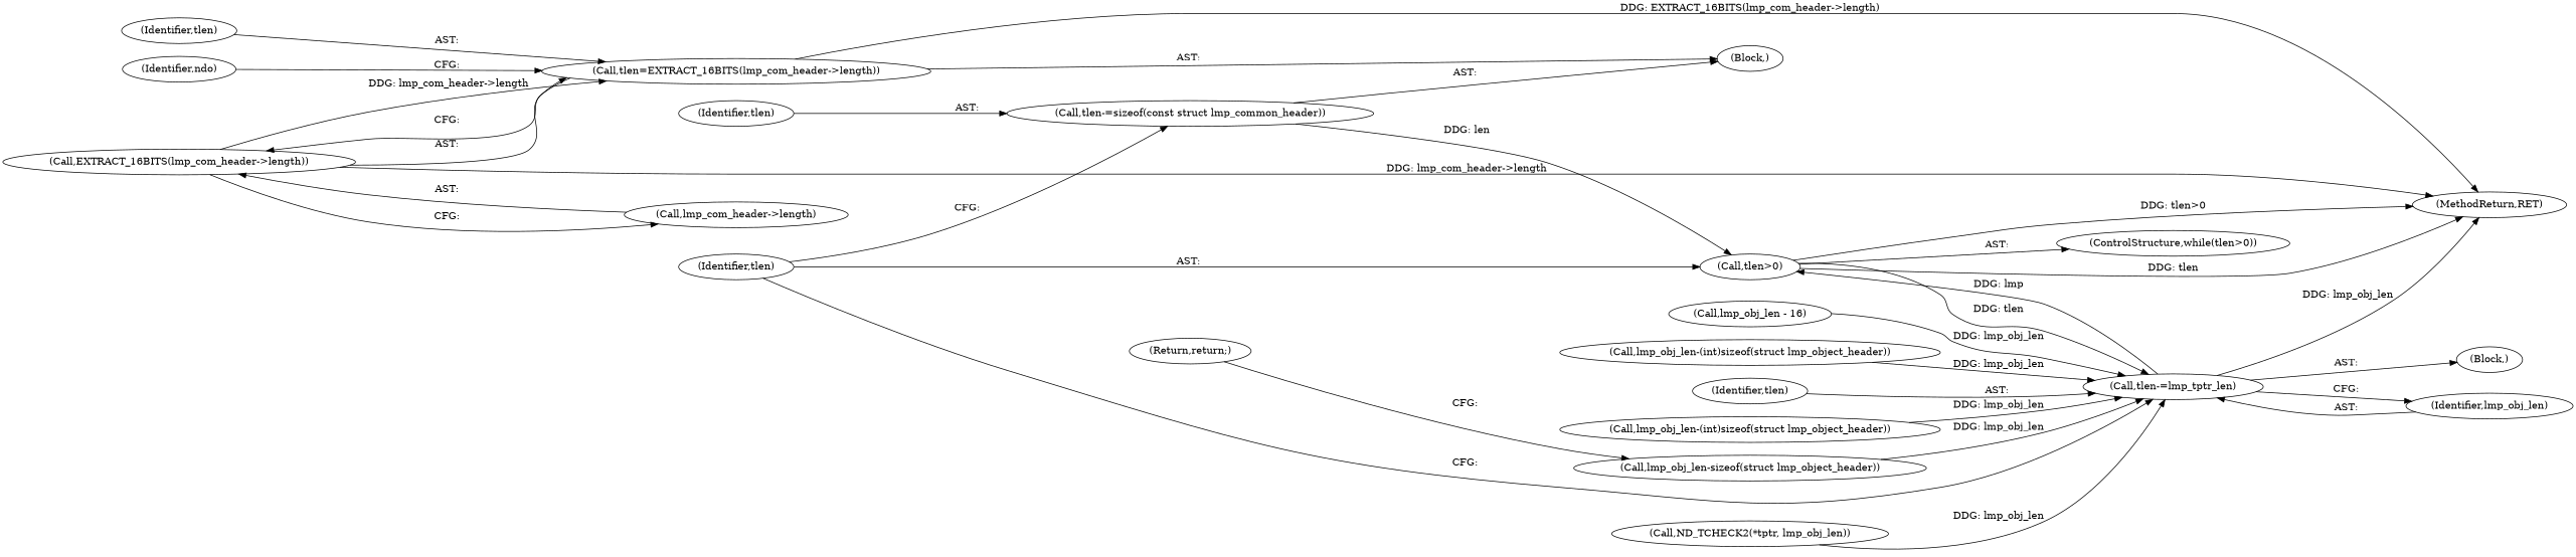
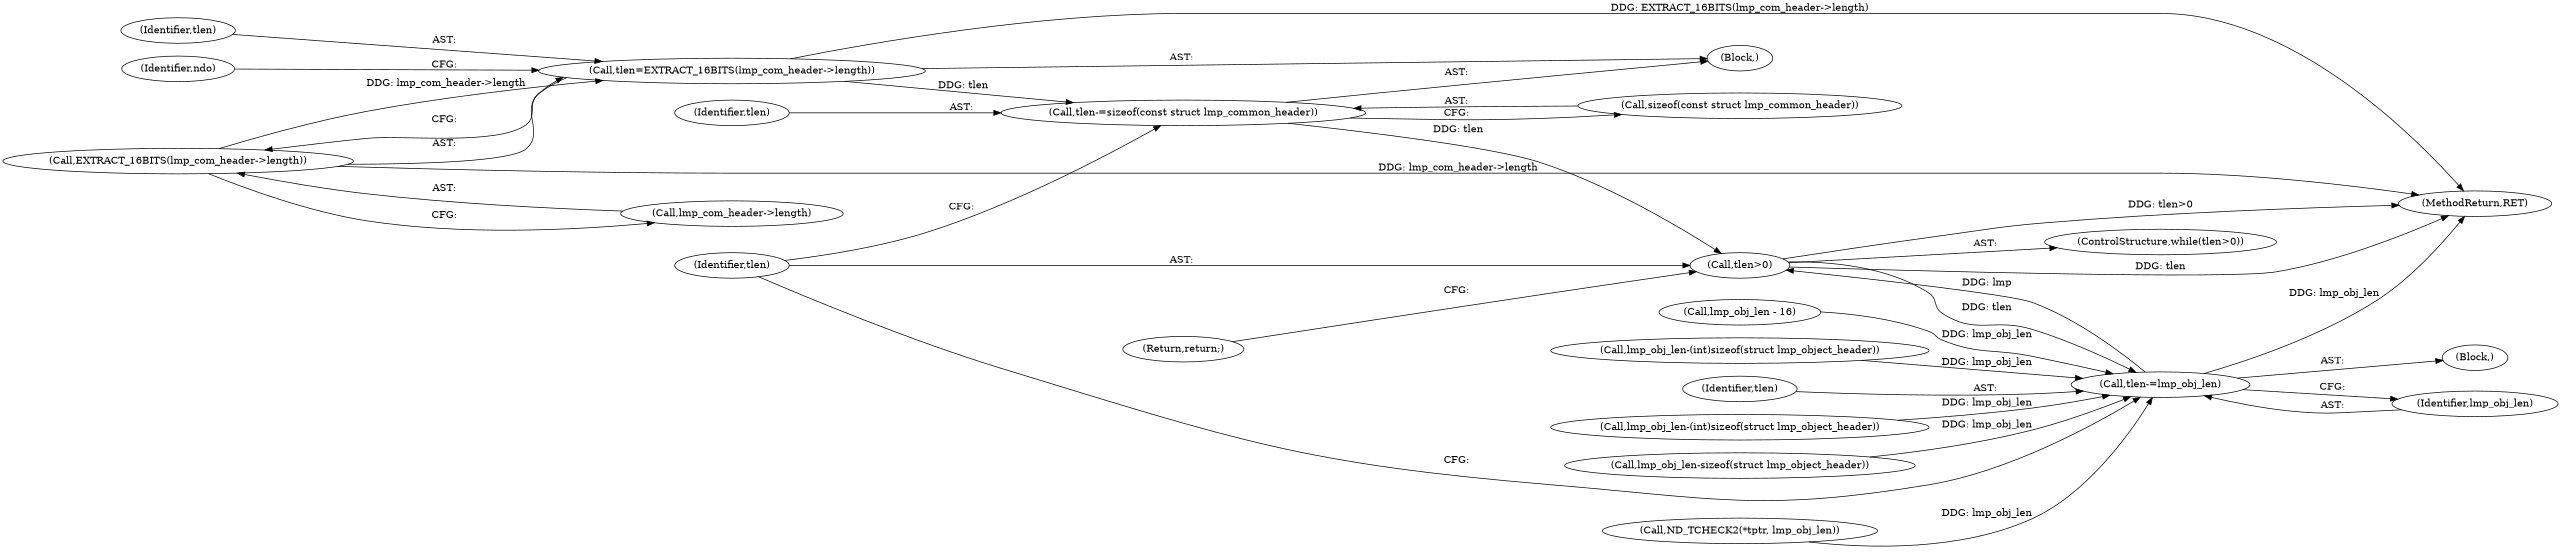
  digraph {
    rankdir=LR
    n1 [label="(Call,EXTRACT_16BITS(lmp_com_header->length))"]
    n2 [label="(Call,tlen=EXTRACT_16BITS(lmp_com_header->length))"]
    n3 [label="(MethodReturn,RET)"]
    n4 [label="(Call,lmp_com_header->length)"]
    n5 [label="(Call,tlen-=sizeof(const struct lmp_common_header))"]
    n6 [label="(Block,)"]
    n7 [label="(Call,tlen>0)"]
-   n9 [label="(Call,tlen-=lmp_tptr_len)"]
+   n8 [label="(Call,sizeof(const struct lmp_common_header))"]
+   n9 [label="(Call,tlen-=lmp_obj_len)"]
    n10 [label="(ControlStructure,while(tlen>0))"]
    n11 [label="(Block,)"]
    n12 [label="(Identifier,lmp_obj_len)"]
    n13 [label="(Identifier,tlen)"]
    n14 [label="(Call,lmp_obj_len-(int)sizeof(struct lmp_object_header))"]
    n15 [label="(Identifier,tlen)"]
    n16 [label="(Identifier,ndo)"]
    n17 [label="(Call,lmp_obj_len-(int)sizeof(struct lmp_object_header))"]
    n18 [label="(Call,lmp_obj_len-sizeof(struct lmp_object_header))"]
    n19 [label="(Identifier,tlen)"]
    n20 [label="(Call,ND_TCHECK2(*tptr, lmp_obj_len))"]
    n21 [label="(Identifier,tlen)"]
    n22 [label="(Return,return;)"]
    n23 [label="(Call,lmp_obj_len - 16)"]
    n1 -> n2 [label="AST: "]
    n1 -> n2 [label="DDG: lmp_com_header->length"]
    n1 -> n3 [label="DDG: lmp_com_header->length"]
    n1 -> n4 [label="CFG: "]
    n2 -> n1 [label="CFG: "]
    n2 -> n3 [label="DDG: EXTRACT_16BITS(lmp_com_header->length)"]
+   n2 -> n5 [label="DDG: tlen"]
    n2 -> n6 [label="AST: "]
    n4 -> n1 [label="AST: "]
    n5 -> n6 [label="AST: "]
-   n5 -> n7 [label="DDG: len"]
+   n5 -> n7 [label="DDG: tlen"]
+   n5 -> n8 [label="CFG: "]
    n7 -> n3 [label="DDG: tlen"]
    n7 -> n3 [label="DDG: tlen>0"]
    n7 -> n9 [label="DDG: tlen"]
    n7 -> n10 [label="AST: "]
+   n8 -> n5 [label="AST: "]
    n9 -> n3 [label="DDG: lmp_obj_len"]
    n9 -> n7 [label="DDG: lmp"]
    n9 -> n11 [label="AST: "]
    n9 -> n12 [label="CFG: "]
    n12 -> n9 [label="AST: "]
    n13 -> n9 [label="AST: "]
    n14 -> n9 [label="DDG: lmp_obj_len"]
    n15 -> n2 [label="AST: "]
    n16 -> n2 [label="CFG: "]
    n17 -> n9 [label="DDG: lmp_obj_len"]
    n18 -> n9 [label="DDG: lmp_obj_len"]
    n19 -> n5 [label="CFG: "]
    n19 -> n7 [label="AST: "]
    n19 -> n9 [label="CFG: "]
    n20 -> n9 [label="DDG: lmp_obj_len"]
    n21 -> n5 [label="AST: "]
-   n22 -> n18 [label="CFG: "]
+   n22 -> n7 [label="CFG: "]
    n23 -> n9 [label="DDG: lmp_obj_len"]
  }
